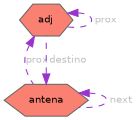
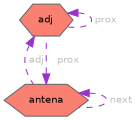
  digraph {
    node [color=gray40 fillcolor=salmon fontname=Helvetica fontsize=10 shape=hexagon style=filled]
    edge [color=darkorchid3 dir=back fontcolor=grey fontname=Helvetica fontsize=10 labelfontname=Helvetica labelfontsize=10 style=dashed]
    n1 [fontcolor=black height=0.2 label=adj width=0.4]
    n2 [height=0.2 label=antena width=0.4]
    n1 -> n1 [label=" prox"]
-   n1 -> n2 [label=" prox"]
-   n2 -> n1 [label=" destino"]
+   n1 -> n2 [label=" adj"]
+   n2 -> n1 [label=" prox"]
    n2 -> n2 [label=" next"]
  }
